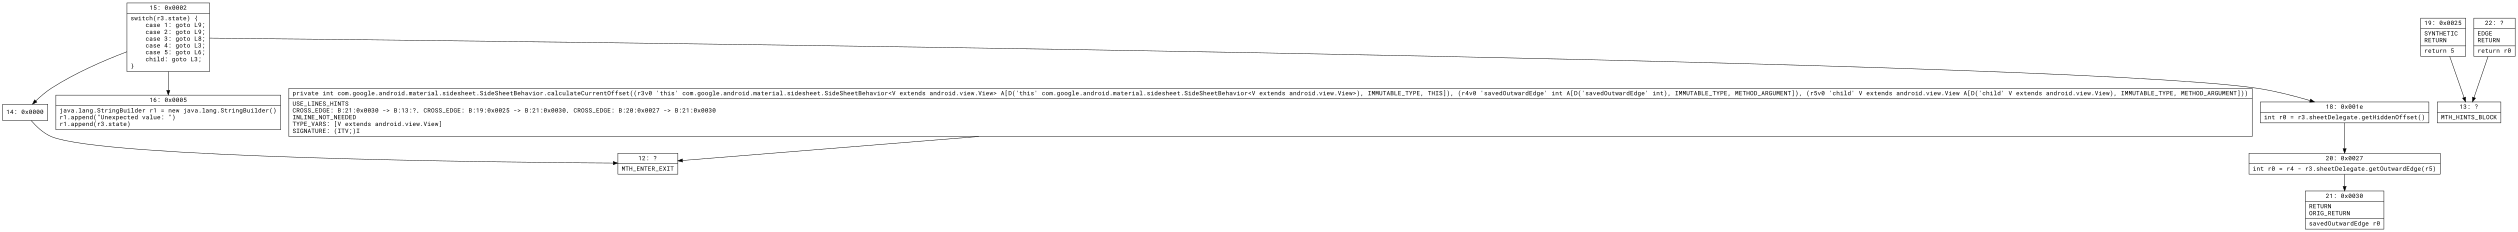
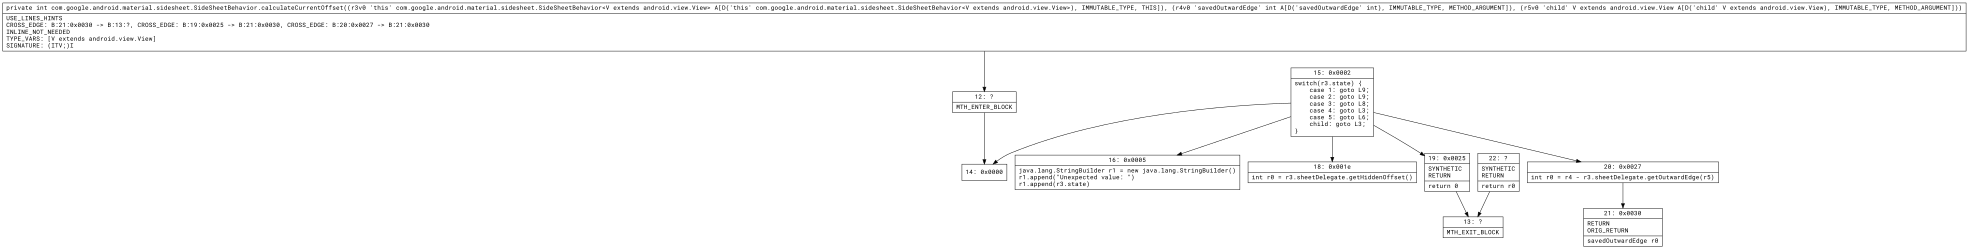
  digraph {
    fontname="Roboto Mono"
    node [fontname="Roboto Mono" shape=record]
    edge [fontname="Roboto Mono"]
-   n1 [label="{12\:\ ?|MTH_ENTER_EXIT\l}"]
+   n1 [label="{12\:\ ?|MTH_ENTER_BLOCK\l}"]
    n2 [label="{14\:\ 0x0000}"]
    n3 [label="{15\:\ 0x0002|switch(r3.state) \{\l    case 1: goto L9;\l    case 2: goto L9;\l    case 3: goto L8;\l    case 4: goto L3;\l    case 5: goto L6;\l    child: goto L3;\l\}\l}"]
    n4 [label="{16\:\ 0x0005|java.lang.StringBuilder r1 = new java.lang.StringBuilder()\lr1.append(\"Unexpected value: \")\lr1.append(r3.state)\l}"]
    n5 [label="{18\:\ 0x001e|int r0 = r3.sheetDelegate.getHiddenOffset()\l}"]
-   n6 [label="{19\:\ 0x0025|SYNTHETIC\lRETURN\l|return 5\l}"]
+   n6 [label="{19\:\ 0x0025|SYNTHETIC\lRETURN\l|return 0\l}"]
    n7 [label="{20\:\ 0x0027|int r0 = r4 \- r3.sheetDelegate.getOutwardEdge(r5)\l}"]
-   n8 [label="{13\:\ ?|MTH_HINTS_BLOCK\l}"]
+   n8 [label="{13\:\ ?|MTH_EXIT_BLOCK\l}"]
    n9 [label="{21\:\ 0x0030|RETURN\lORIG_RETURN\l|savedOutwardEdge r0\l}"]
-   n10 [label="{22\:\ ?|EDGE\lRETURN\l|return r0\l}"]
+   n10 [label="{22\:\ ?|SYNTHETIC\lRETURN\l|return r0\l}"]
    n11 [label="{private int com.google.android.material.sidesheet.SideSheetBehavior.calculateCurrentOffset((r3v0 'this' com.google.android.material.sidesheet.SideSheetBehavior\<V extends android.view.View\> A[D('this' com.google.android.material.sidesheet.SideSheetBehavior\<V extends android.view.View\>), IMMUTABLE_TYPE, THIS]), (r4v0 'savedOutwardEdge' int A[D('savedOutwardEdge' int), IMMUTABLE_TYPE, METHOD_ARGUMENT]), (r5v0 'child' V extends android.view.View A[D('child' V extends android.view.View), IMMUTABLE_TYPE, METHOD_ARGUMENT]))  | USE_LINES_HINTS\lCROSS_EDGE: B:21:0x0030 \-\> B:13:?, CROSS_EDGE: B:19:0x0025 \-\> B:21:0x0030, CROSS_EDGE: B:20:0x0027 \-\> B:21:0x0030\lINLINE_NOT_NEEDED\lTYPE_VARS: [V extends android.view.View]\lSIGNATURE: (ITV;)I\l}"]
-   n2 -> n1
+   n1 -> n2
    n3 -> n2
    n3 -> n4
    n3 -> n5
-   n5 -> n7
+   n3 -> n6
+   n3 -> n7
    n6 -> n8
    n7 -> n9
    n10 -> n8
    n11 -> n1
  }
